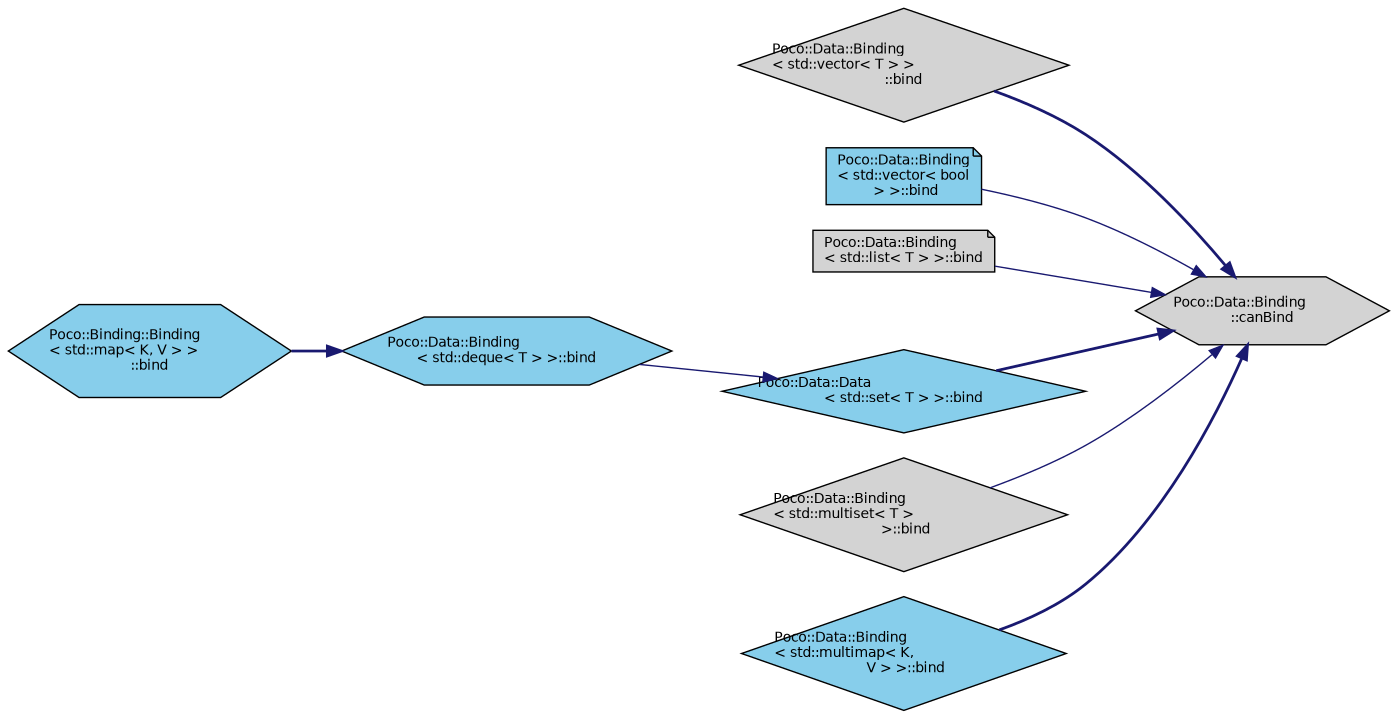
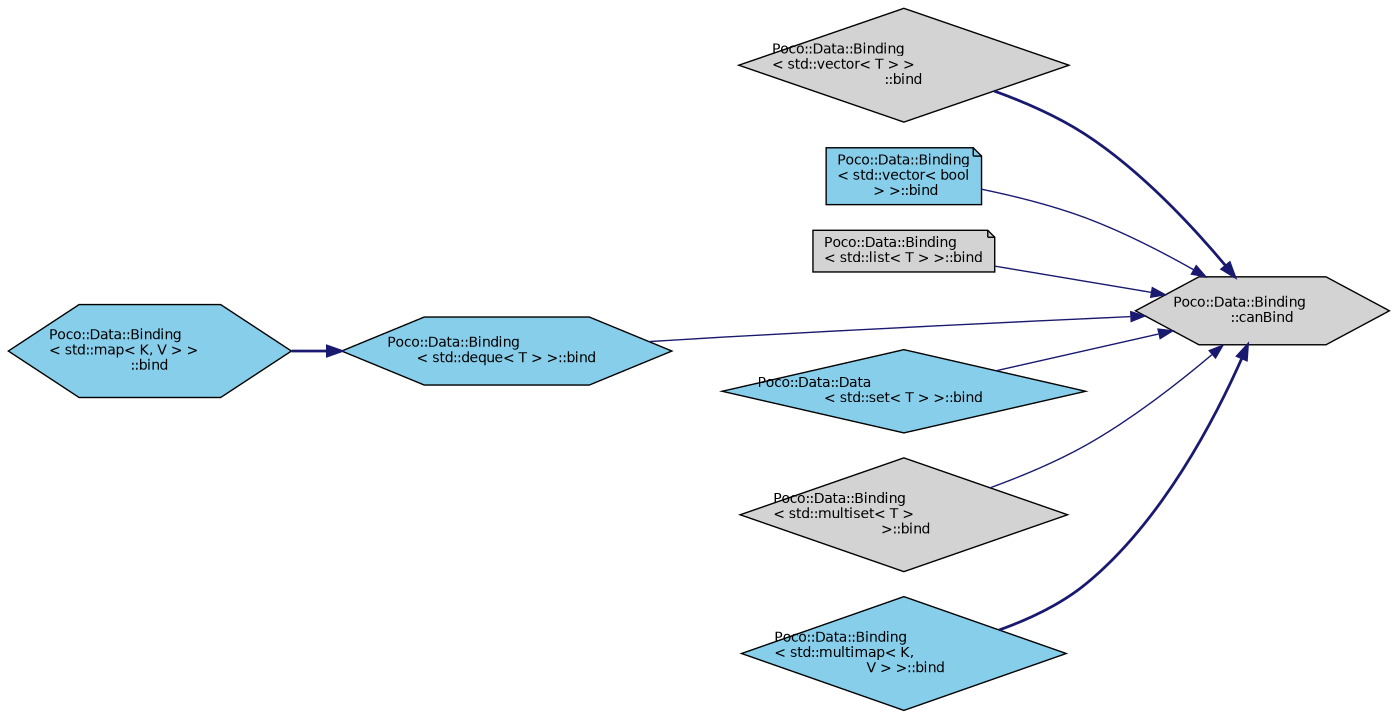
  digraph {
    rankdir=RL
    node [color=black fillcolor=skyblue fontname=Helvetica fontsize=10 shape=diamond style=filled]
    edge [color=midnightblue dir=back fontname=Helvetica fontsize=10 labelfontname=Helvetica labelfontsize=10 style=bold]
    n1 [fillcolor=lightgrey fontcolor=black height=0.2 label="Poco::Data::Binding\l::canBind" shape=hexagon width=0.4]
    n2 [fillcolor=lightgrey height=0.2 label="Poco::Data::Binding\l\< std::vector\< T \> \>\l::bind" width=0.4]
    n3 [height=0.2 label="Poco::Data::Binding\l\< std::vector\< bool\l \> \>::bind" shape=note width=0.4]
    n4 [fillcolor=lightgrey height=0.2 label="Poco::Data::Binding\l\< std::list\< T \> \>::bind" shape=note width=0.4]
    n5 [height=0.2 label="Poco::Data::Binding\l\< std::deque\< T \> \>::bind" shape=hexagon width=0.4]
    n6 [height=0.2 label="Poco::Data::Data\l\< std::set\< T \> \>::bind" width=0.4]
    n7 [fillcolor=lightgrey height=0.2 label="Poco::Data::Binding\l\< std::multiset\< T \>\l \>::bind" width=0.4]
    n8 [height=0.2 label="Poco::Data::Binding\l\< std::multimap\< K,\l V \> \>::bind" width=0.4]
-   n9 [height=0.2 label="Poco::Binding::Binding\l\< std::map\< K, V \> \>\l::bind" shape=hexagon width=0.4]
+   n9 [height=0.2 label="Poco::Data::Binding\l\< std::map\< K, V \> \>\l::bind" shape=hexagon width=0.4]
    n1 -> n2
    n1 -> n3 [style=solid]
    n1 -> n4 [style=solid]
-   n6 -> n5 [style=solid]
-   n1 -> n6
+   n1 -> n5 [style=solid]
+   n1 -> n6 [style=solid]
    n1 -> n7 [style=solid]
    n1 -> n8
    n5 -> n9
  }
